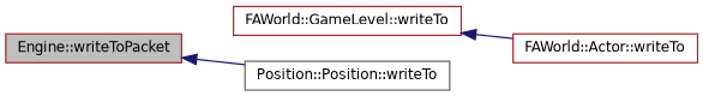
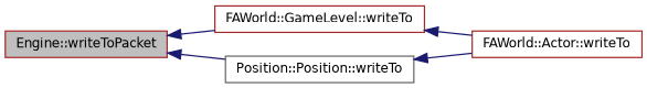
  digraph {
    rankdir=LR
    node [color=brown fillcolor=white fontname=Helvetica fontsize=10 shape=record style=filled]
    edge [color=midnightblue dir=back fontname=Helvetica fontsize=10 labelfontname=Helvetica labelfontsize=10 style=solid]
    n1 [fillcolor=grey75 fontcolor=black height=0.2 label="Engine::writeToPacket" width=0.4]
    n2 [height=0.2 label="FAWorld::GameLevel::writeTo" width=0.4]
    n3 [color=gray40 height=0.2 label="Position::Position::writeTo" width=0.4]
    n4 [height=0.2 label="FAWorld::Actor::writeTo" width=0.4]
+   n1 -> n2
    n1 -> n3
    n2 -> n4
+   n3 -> n4
  }
